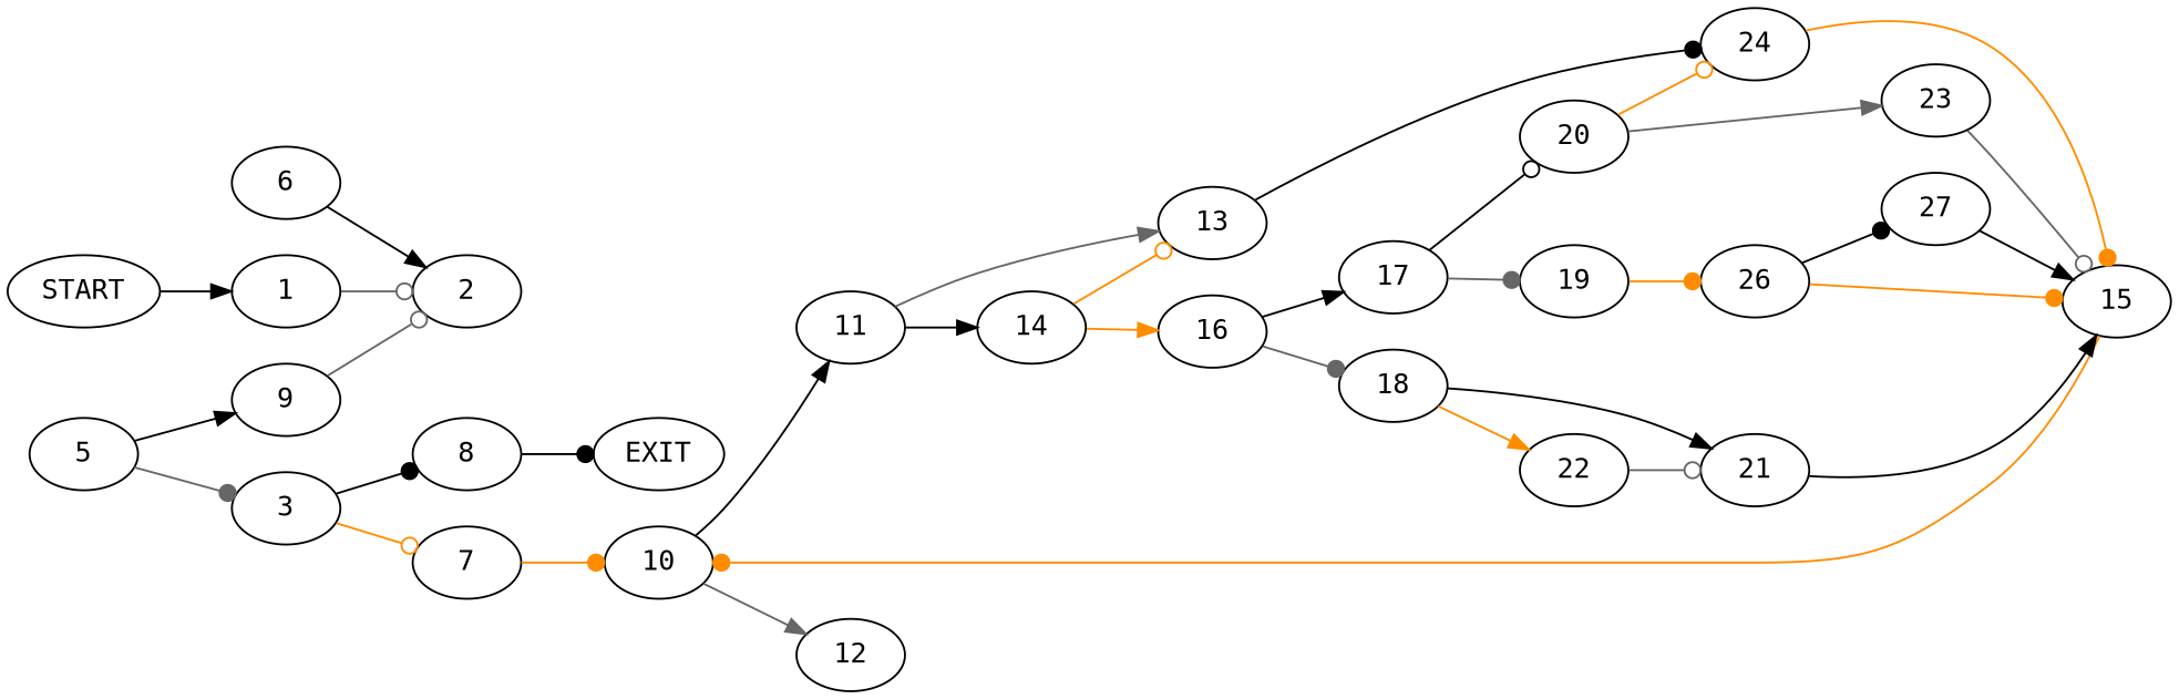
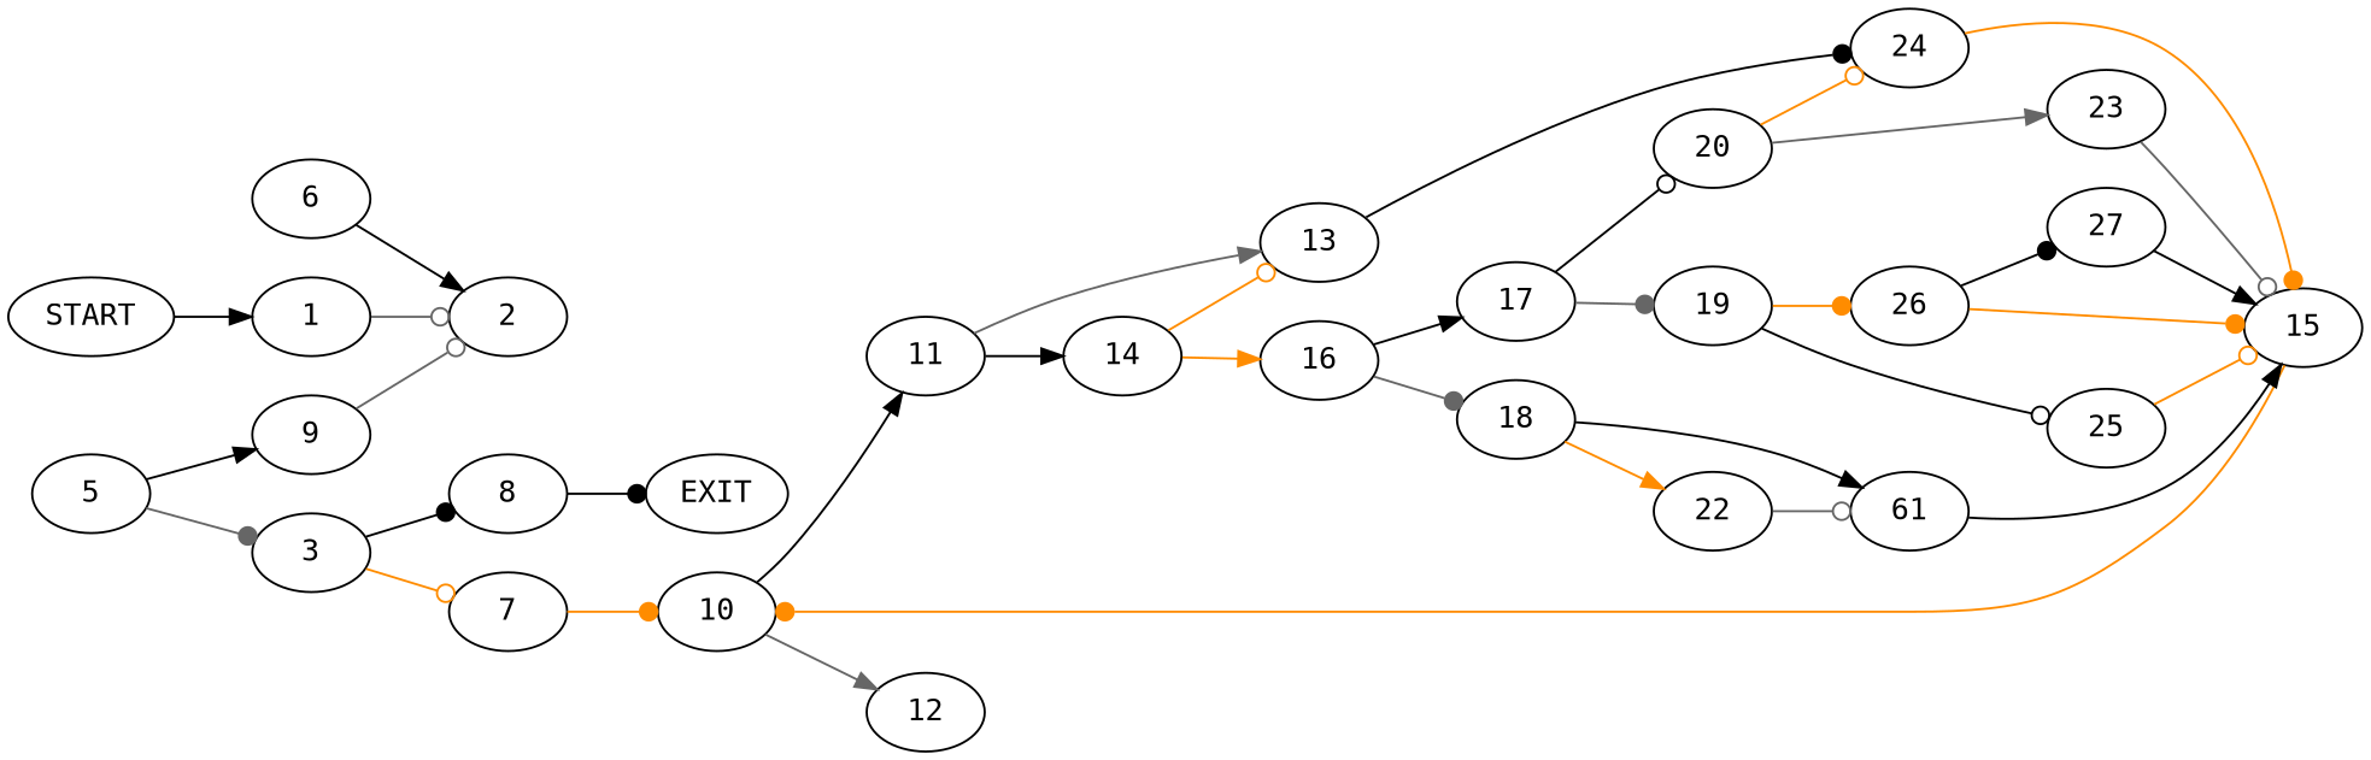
  digraph {
    fontname="DejaVu Sans Mono"
    rankdir=LR
    node [fontname="DejaVu Sans Mono"]
    edge [arrowhead=normal color=black fontname="DejaVu Sans Mono"]
    n1 [label=START]
    1
    2
    n4 [label=EXIT]
    3
    7
    8
    10
    5
    9
    6
    11
    12
    13
    14
    24
    16
    15
    17
    18
    19
    20
-   21
+   21 [label=61]
    22
+   25
    26
    23
    27
    n1 -> 1
    1 -> 2 [arrowhead=odot color=gray40]
    3 -> 7 [arrowhead=odot color=darkorange]
    3 -> 8 [arrowhead=dot]
    7 -> 10 [arrowhead=dot color=darkorange]
    8 -> n4 [arrowhead=dot]
    10 -> 11
    10 -> 12 [color=gray40]
    5 -> 3 [arrowhead=dot color=gray40]
    5 -> 9
    9 -> 2 [arrowhead=odot color=gray40]
    6 -> 2
    11 -> 13 [color=gray40]
    11 -> 14
    13 -> 24 [arrowhead=dot]
    14 -> 13 [arrowhead=odot color=darkorange]
    14 -> 16 [color=darkorange]
    24 -> 15 [arrowhead=dot color=darkorange]
    16 -> 17
    16 -> 18 [arrowhead=dot color=gray40]
    15 -> 10 [arrowhead=dot color=darkorange]
    17 -> 19 [arrowhead=dot color=gray40]
    17 -> 20 [arrowhead=odot]
    18 -> 21
    18 -> 22 [color=darkorange]
+   19 -> 25 [arrowhead=odot]
    19 -> 26 [arrowhead=dot color=darkorange]
    20 -> 24 [arrowhead=odot color=darkorange]
    20 -> 23 [color=gray40]
    21 -> 15
    22 -> 21 [arrowhead=odot color=gray40]
+   25 -> 15 [arrowhead=odot color=darkorange]
    26 -> 15 [arrowhead=dot color=darkorange]
    26 -> 27 [arrowhead=dot]
    23 -> 15 [arrowhead=odot color=gray40]
    27 -> 15
  }
